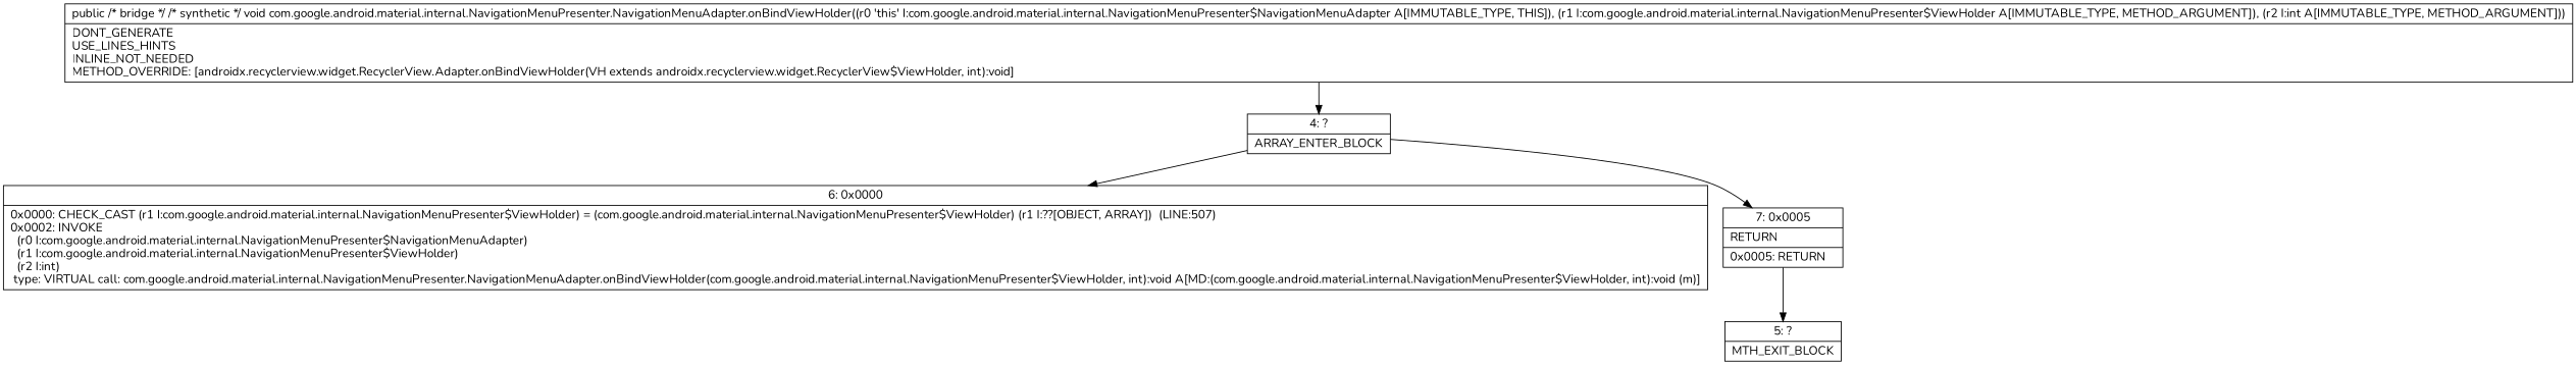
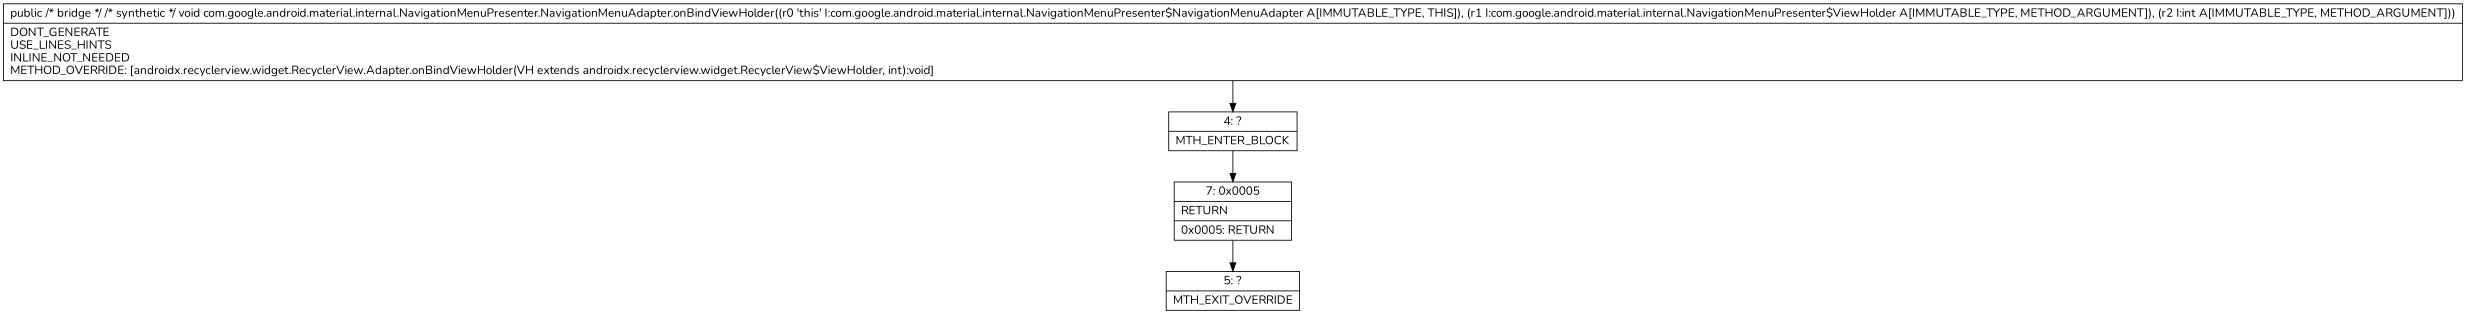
  digraph {
    fontname=Nunito
    node [fontname=Nunito shape=record]
    edge [fontname=Nunito]
-   n1 [label="{4\:\ ?|ARRAY_ENTER_BLOCK\l}"]
-   n2 [label="{6\:\ 0x0000|0x0000: CHECK_CAST (r1 I:com.google.android.material.internal.NavigationMenuPresenter$ViewHolder) = (com.google.android.material.internal.NavigationMenuPresenter$ViewHolder) (r1 I:??[OBJECT, ARRAY])  (LINE:507)\l0x0002: INVOKE  \l  (r0 I:com.google.android.material.internal.NavigationMenuPresenter$NavigationMenuAdapter)\l  (r1 I:com.google.android.material.internal.NavigationMenuPresenter$ViewHolder)\l  (r2 I:int)\l type: VIRTUAL call: com.google.android.material.internal.NavigationMenuPresenter.NavigationMenuAdapter.onBindViewHolder(com.google.android.material.internal.NavigationMenuPresenter$ViewHolder, int):void A[MD:(com.google.android.material.internal.NavigationMenuPresenter$ViewHolder, int):void (m)]\l}"]
+   n1 [label="{4\:\ ?|MTH_ENTER_BLOCK\l}"]
    n3 [label="{7\:\ 0x0005|RETURN\l|0x0005: RETURN   \l}"]
-   n4 [label="{5\:\ ?|MTH_EXIT_BLOCK\l}"]
+   n4 [label="{5\:\ ?|MTH_EXIT_OVERRIDE\l}"]
    n5 [label="{public \/* bridge *\/ \/* synthetic *\/ void com.google.android.material.internal.NavigationMenuPresenter.NavigationMenuAdapter.onBindViewHolder((r0 'this' I:com.google.android.material.internal.NavigationMenuPresenter$NavigationMenuAdapter A[IMMUTABLE_TYPE, THIS]), (r1 I:com.google.android.material.internal.NavigationMenuPresenter$ViewHolder A[IMMUTABLE_TYPE, METHOD_ARGUMENT]), (r2 I:int A[IMMUTABLE_TYPE, METHOD_ARGUMENT]))  | DONT_GENERATE\lUSE_LINES_HINTS\lINLINE_NOT_NEEDED\lMETHOD_OVERRIDE: [androidx.recyclerview.widget.RecyclerView.Adapter.onBindViewHolder(VH extends androidx.recyclerview.widget.RecyclerView$ViewHolder, int):void]\l}"]
-   n1 -> n2
    n1 -> n3
    n3 -> n4
    n5 -> n1
  }
